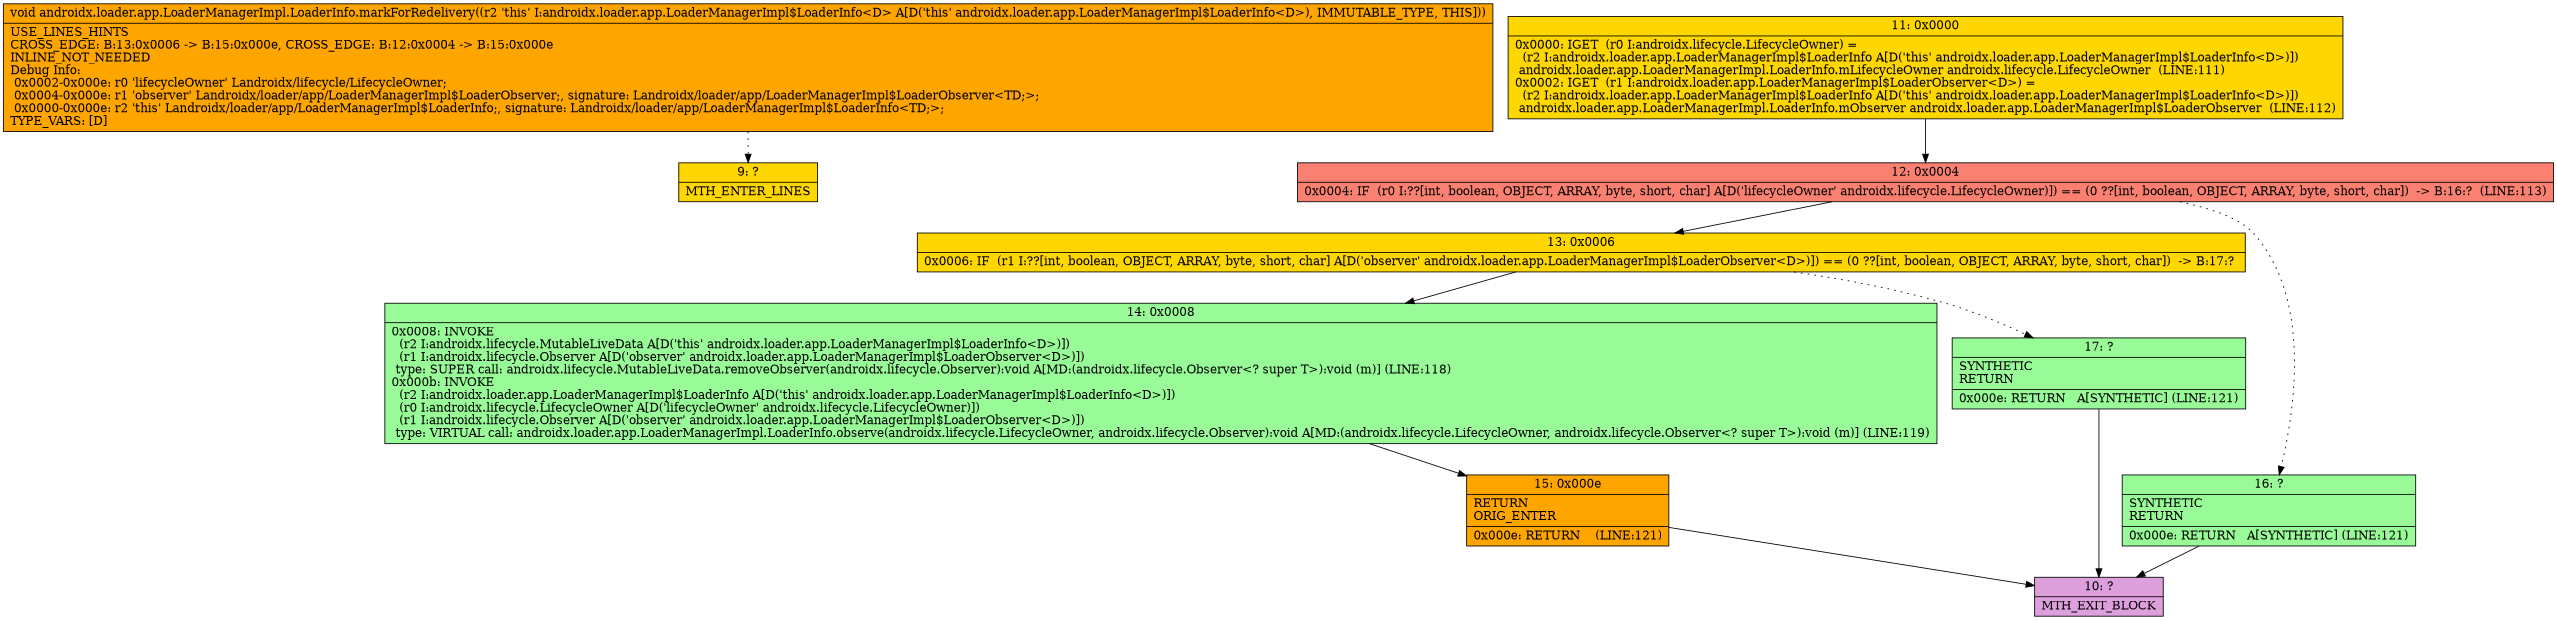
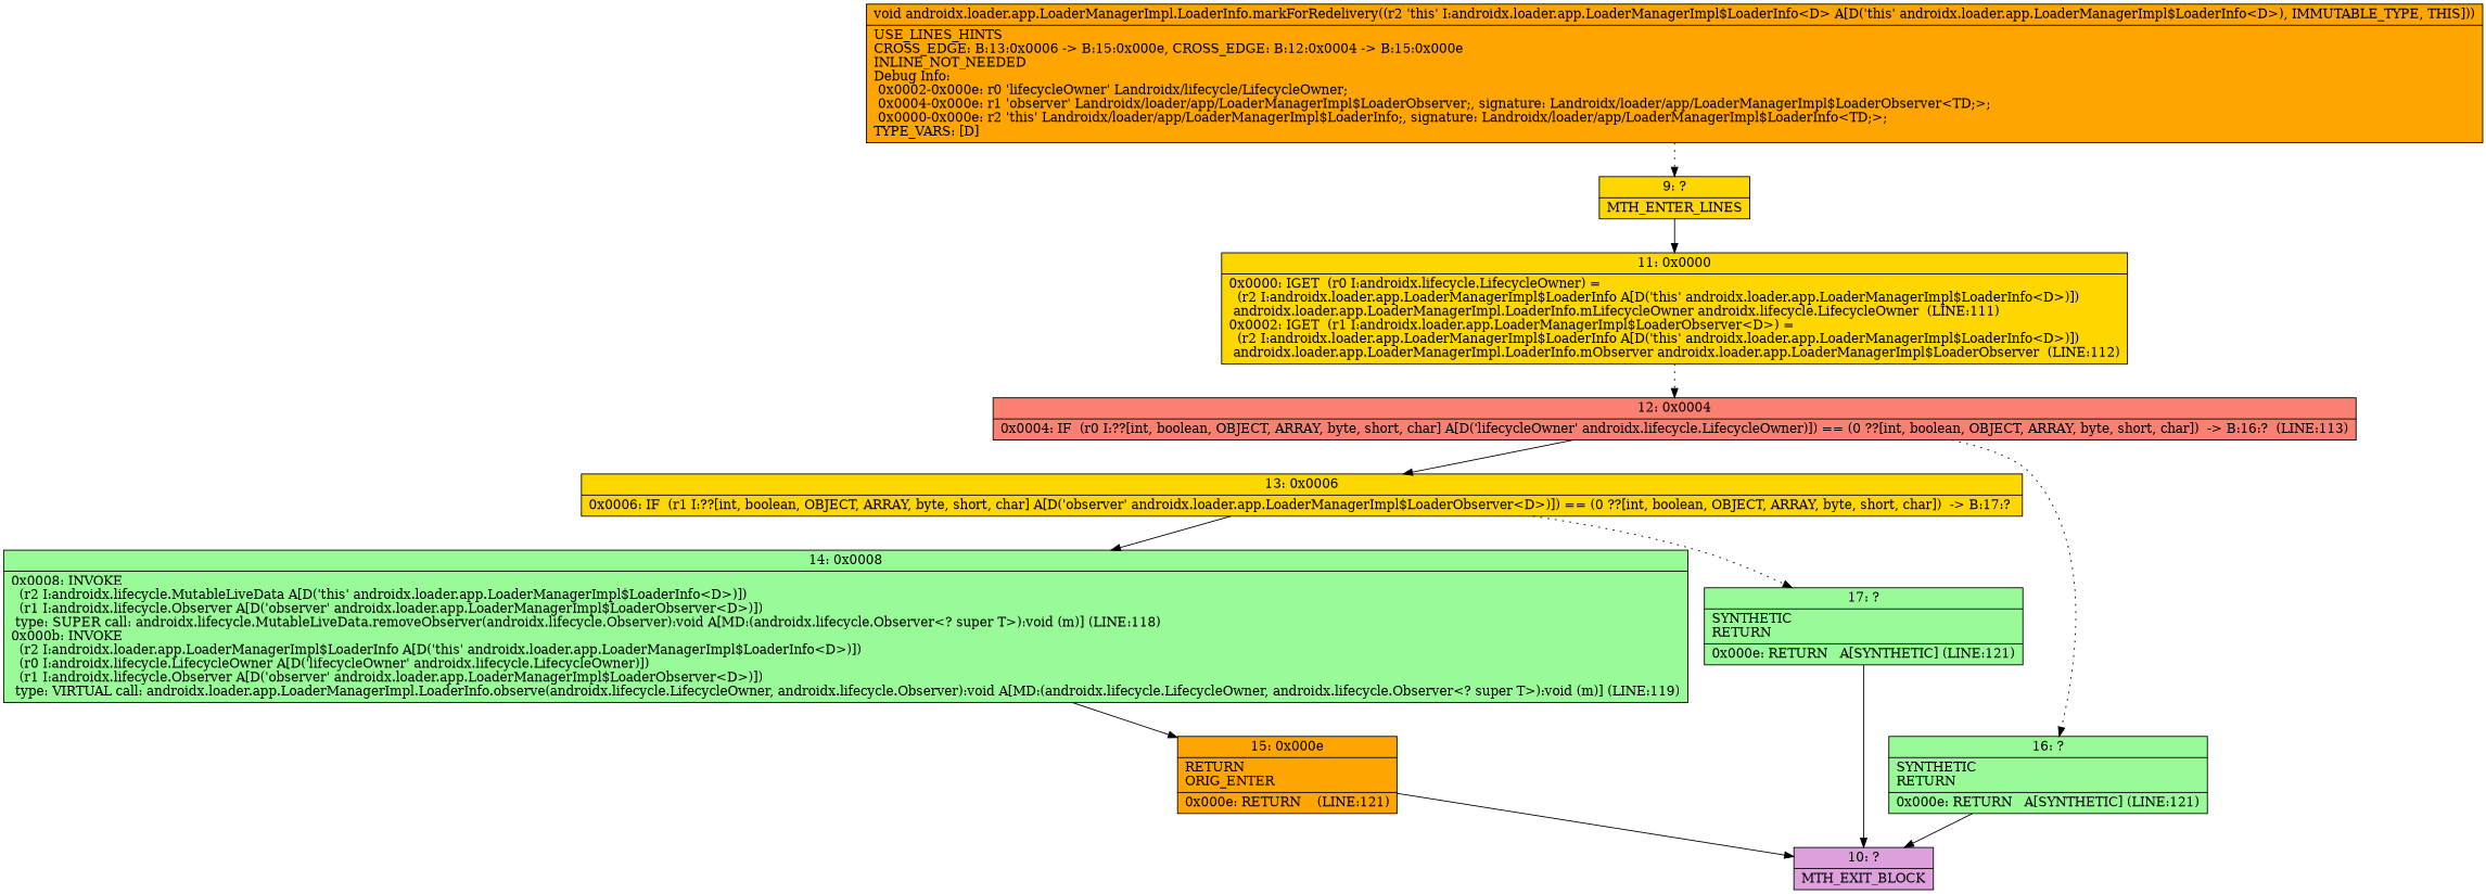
  digraph {
    node [fillcolor=gold shape=record style=filled]
    edge [style=solid]
    n1 [label="{9\:\ ?|MTH_ENTER_LINES\l}"]
    n2 [label="{11\:\ 0x0000|0x0000: IGET  (r0 I:androidx.lifecycle.LifecycleOwner) = \l  (r2 I:androidx.loader.app.LoaderManagerImpl$LoaderInfo A[D('this' androidx.loader.app.LoaderManagerImpl$LoaderInfo\<D\>)])\l androidx.loader.app.LoaderManagerImpl.LoaderInfo.mLifecycleOwner androidx.lifecycle.LifecycleOwner  (LINE:111)\l0x0002: IGET  (r1 I:androidx.loader.app.LoaderManagerImpl$LoaderObserver\<D\>) = \l  (r2 I:androidx.loader.app.LoaderManagerImpl$LoaderInfo A[D('this' androidx.loader.app.LoaderManagerImpl$LoaderInfo\<D\>)])\l androidx.loader.app.LoaderManagerImpl.LoaderInfo.mObserver androidx.loader.app.LoaderManagerImpl$LoaderObserver  (LINE:112)\l}"]
    n3 [fillcolor=salmon label="{12\:\ 0x0004|0x0004: IF  (r0 I:??[int, boolean, OBJECT, ARRAY, byte, short, char] A[D('lifecycleOwner' androidx.lifecycle.LifecycleOwner)]) == (0 ??[int, boolean, OBJECT, ARRAY, byte, short, char])  \-\> B:16:?  (LINE:113)\l}"]
    n4 [label="{13\:\ 0x0006|0x0006: IF  (r1 I:??[int, boolean, OBJECT, ARRAY, byte, short, char] A[D('observer' androidx.loader.app.LoaderManagerImpl$LoaderObserver\<D\>)]) == (0 ??[int, boolean, OBJECT, ARRAY, byte, short, char])  \-\> B:17:? \l}"]
    n5 [fillcolor=palegreen label="{16\:\ ?|SYNTHETIC\lRETURN\l|0x000e: RETURN   A[SYNTHETIC] (LINE:121)\l}"]
    n6 [fillcolor=palegreen label="{14\:\ 0x0008|0x0008: INVOKE  \l  (r2 I:androidx.lifecycle.MutableLiveData A[D('this' androidx.loader.app.LoaderManagerImpl$LoaderInfo\<D\>)])\l  (r1 I:androidx.lifecycle.Observer A[D('observer' androidx.loader.app.LoaderManagerImpl$LoaderObserver\<D\>)])\l type: SUPER call: androidx.lifecycle.MutableLiveData.removeObserver(androidx.lifecycle.Observer):void A[MD:(androidx.lifecycle.Observer\<? super T\>):void (m)] (LINE:118)\l0x000b: INVOKE  \l  (r2 I:androidx.loader.app.LoaderManagerImpl$LoaderInfo A[D('this' androidx.loader.app.LoaderManagerImpl$LoaderInfo\<D\>)])\l  (r0 I:androidx.lifecycle.LifecycleOwner A[D('lifecycleOwner' androidx.lifecycle.LifecycleOwner)])\l  (r1 I:androidx.lifecycle.Observer A[D('observer' androidx.loader.app.LoaderManagerImpl$LoaderObserver\<D\>)])\l type: VIRTUAL call: androidx.loader.app.LoaderManagerImpl.LoaderInfo.observe(androidx.lifecycle.LifecycleOwner, androidx.lifecycle.Observer):void A[MD:(androidx.lifecycle.LifecycleOwner, androidx.lifecycle.Observer\<? super T\>):void (m)] (LINE:119)\l}"]
    n7 [fillcolor=palegreen label="{17\:\ ?|SYNTHETIC\lRETURN\l|0x000e: RETURN   A[SYNTHETIC] (LINE:121)\l}"]
    n8 [fillcolor=plum label="{10\:\ ?|MTH_EXIT_BLOCK\l}"]
    n9 [fillcolor=orange label="{15\:\ 0x000e|RETURN\lORIG_ENTER\l|0x000e: RETURN    (LINE:121)\l}"]
    n10 [fillcolor=orange label="{void androidx.loader.app.LoaderManagerImpl.LoaderInfo.markForRedelivery((r2 'this' I:androidx.loader.app.LoaderManagerImpl$LoaderInfo\<D\> A[D('this' androidx.loader.app.LoaderManagerImpl$LoaderInfo\<D\>), IMMUTABLE_TYPE, THIS]))  | USE_LINES_HINTS\lCROSS_EDGE: B:13:0x0006 \-\> B:15:0x000e, CROSS_EDGE: B:12:0x0004 \-\> B:15:0x000e\lINLINE_NOT_NEEDED\lDebug Info:\l  0x0002\-0x000e: r0 'lifecycleOwner' Landroidx\/lifecycle\/LifecycleOwner;\l  0x0004\-0x000e: r1 'observer' Landroidx\/loader\/app\/LoaderManagerImpl$LoaderObserver;, signature: Landroidx\/loader\/app\/LoaderManagerImpl$LoaderObserver\<TD;\>;\l  0x0000\-0x000e: r2 'this' Landroidx\/loader\/app\/LoaderManagerImpl$LoaderInfo;, signature: Landroidx\/loader\/app\/LoaderManagerImpl$LoaderInfo\<TD;\>;\lTYPE_VARS: [D]\l}"]
-   n2 -> n3
+   n1 -> n2
+   n2 -> n3 [style=dotted]
    n3 -> n4
    n3 -> n5 [style=dotted]
    n4 -> n6
    n4 -> n7 [style=dotted]
    n5 -> n8
    n6 -> n9
    n7 -> n8
    n9 -> n8
    n10 -> n1 [style=dotted]
  }
